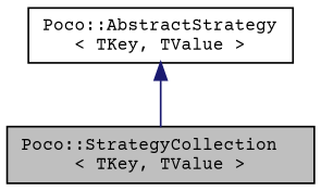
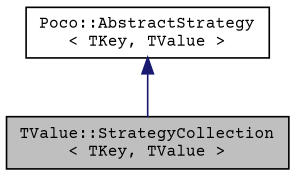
  digraph {
    fontname="Courier Prime"
    node [color=black fontname="Courier Prime" fontsize=10 shape=record style=filled]
-   n1 [fillcolor=grey75 fontcolor=black height=0.2 label="Poco::StrategyCollection\l\< TKey, TValue \>" width=0.4]
+   n1 [fillcolor=grey75 fontcolor=black height=0.2 label="TValue::StrategyCollection\l\< TKey, TValue \>" width=0.4]
    n2 [fillcolor=white height=0.2 label="Poco::AbstractStrategy\l\< TKey, TValue \>" width=0.4]
    n2 -> n1 [color=midnightblue dir=back fontname="Courier Prime" fontsize=10 labelfontname=Helvetica labelfontsize=10 style=solid]
  }
